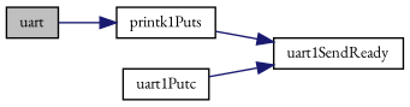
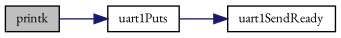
  digraph {
    fontname="EB Garamond"
    rankdir=LR
    node [color=black fillcolor=white fontname="EB Garamond" fontsize=10 shape=record style=filled]
    edge [color=midnightblue fontname="EB Garamond" fontsize=10 labelfontname=Helvetica labelfontsize=10 style=solid]
-   n1 [fillcolor=grey75 fontcolor=black height=0.2 label=uart width=0.4]
-   n2 [height=0.2 label=printk1Puts width=0.4]
+   n1 [fillcolor=grey75 fontcolor=black height=0.2 label=printk width=0.4]
+   n2 [height=0.2 label=uart1Puts width=0.4]
    n3 [height=0.2 label=uart1SendReady width=0.4]
-   n4 [height=0.2 label=uart1Putc width=0.4]
    n1 -> n2
    n2 -> n3
-   n4 -> n3
  }
